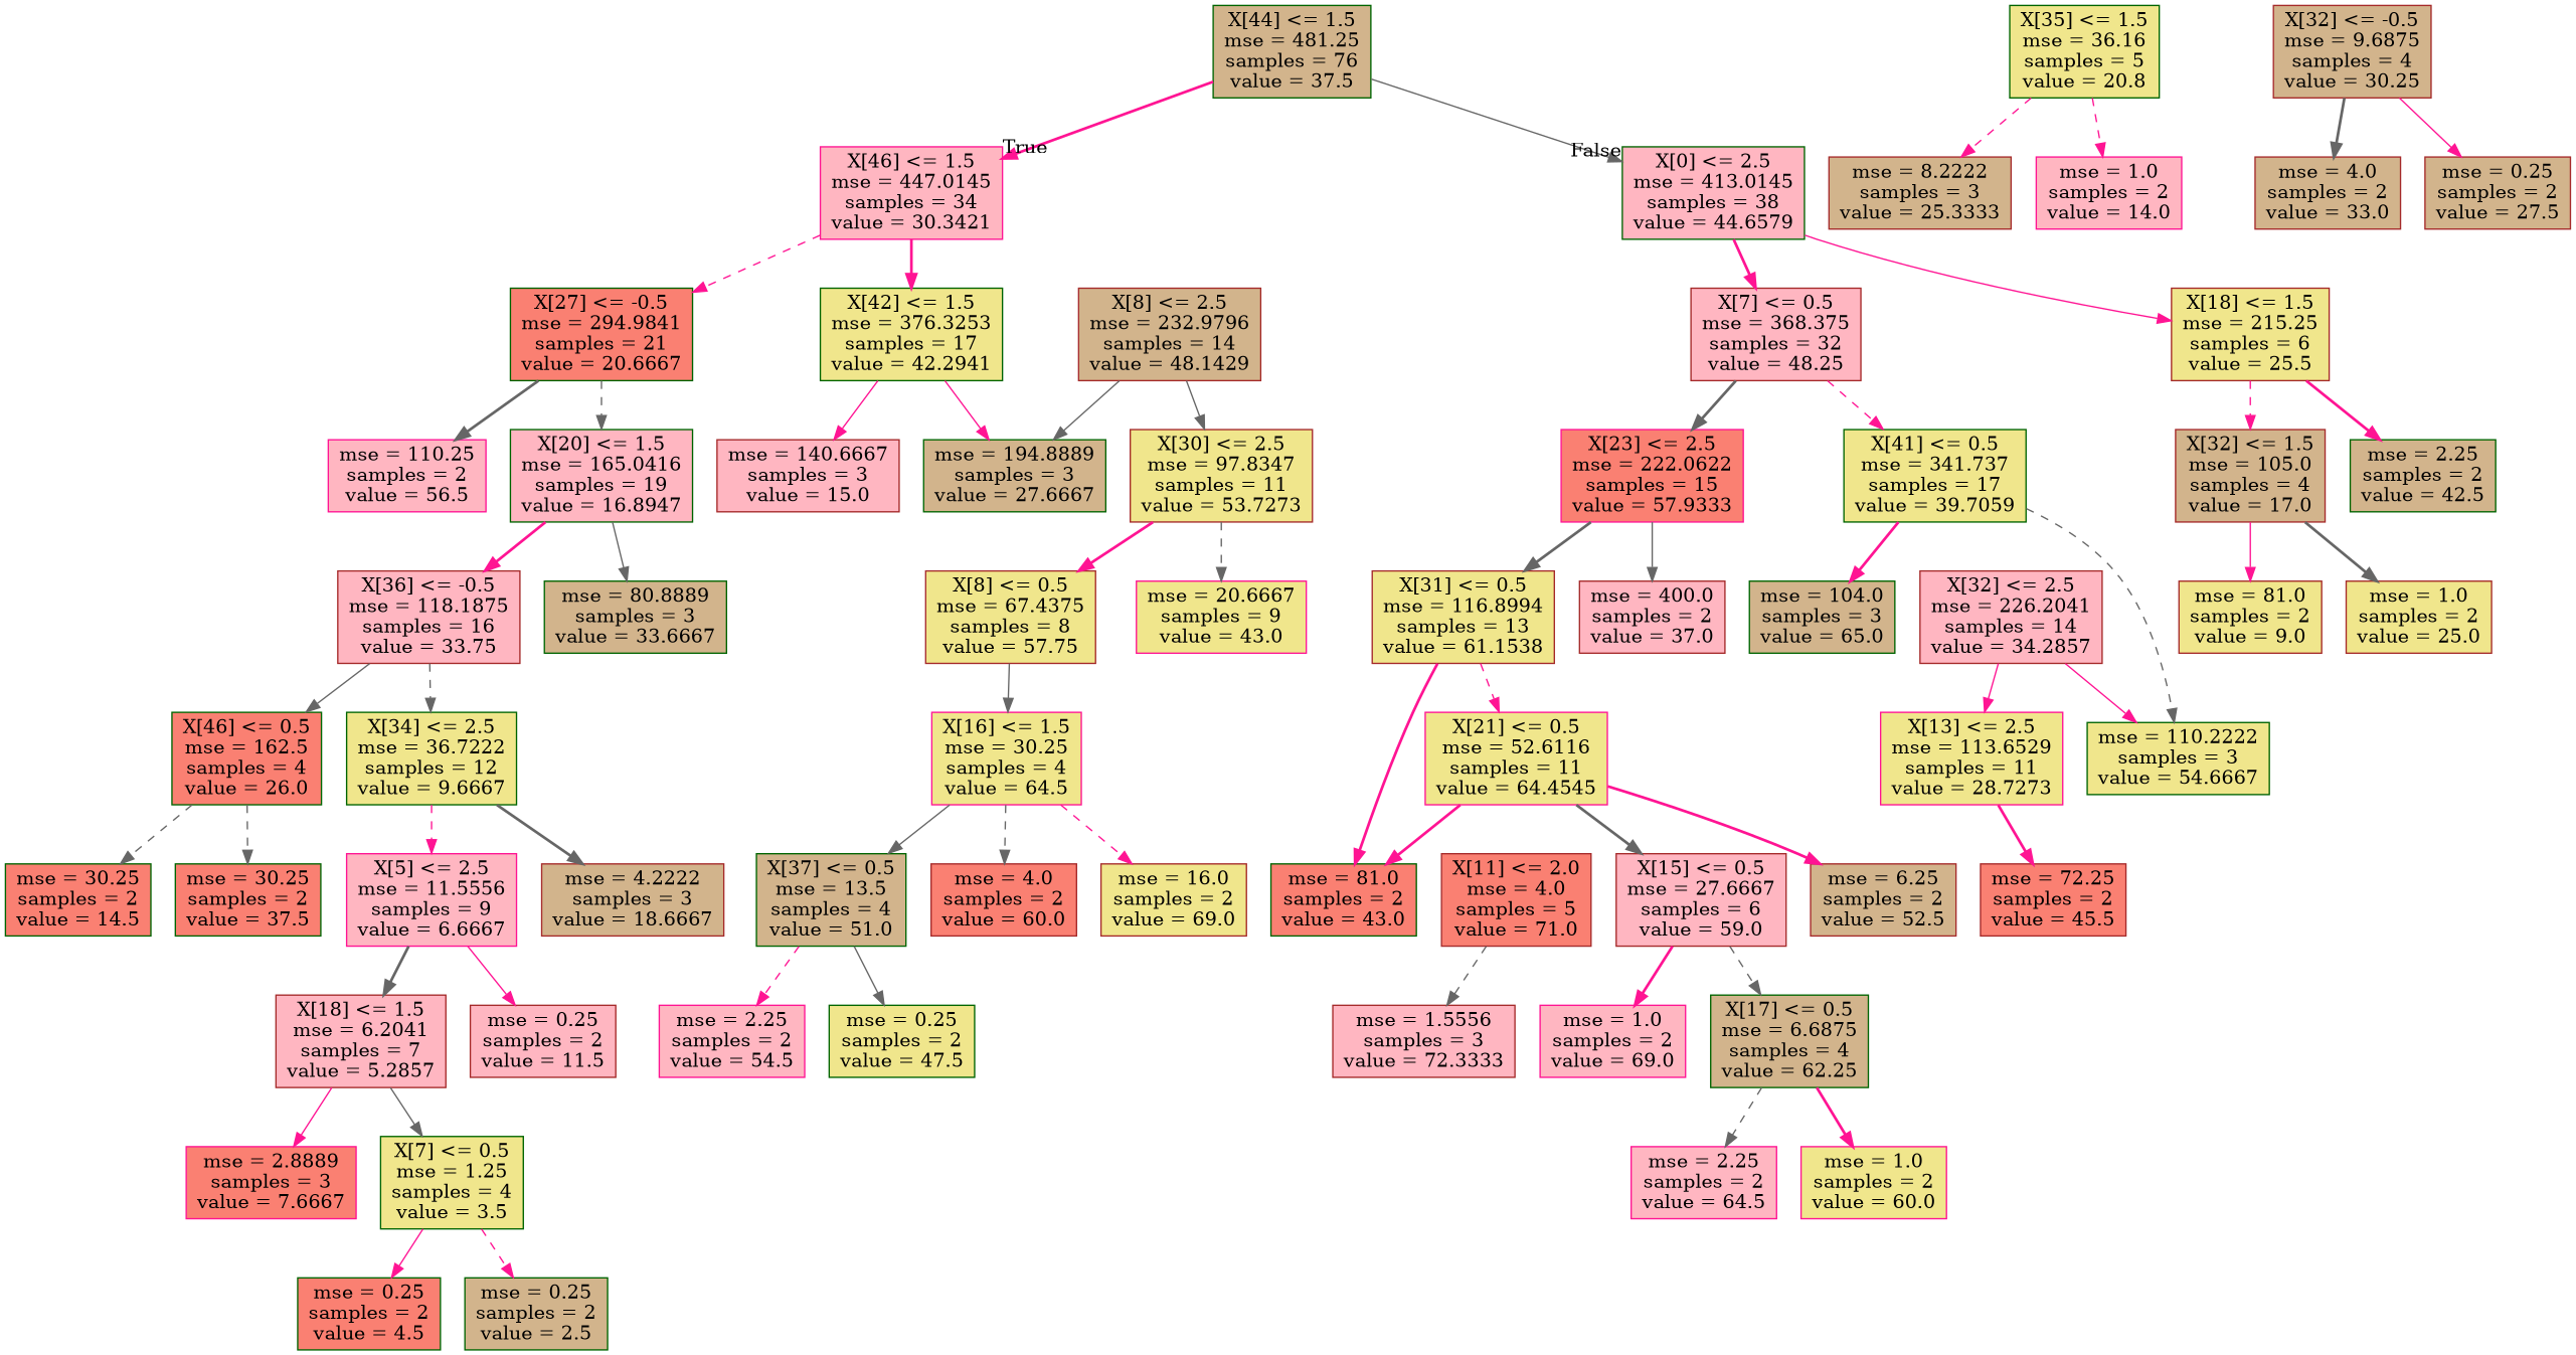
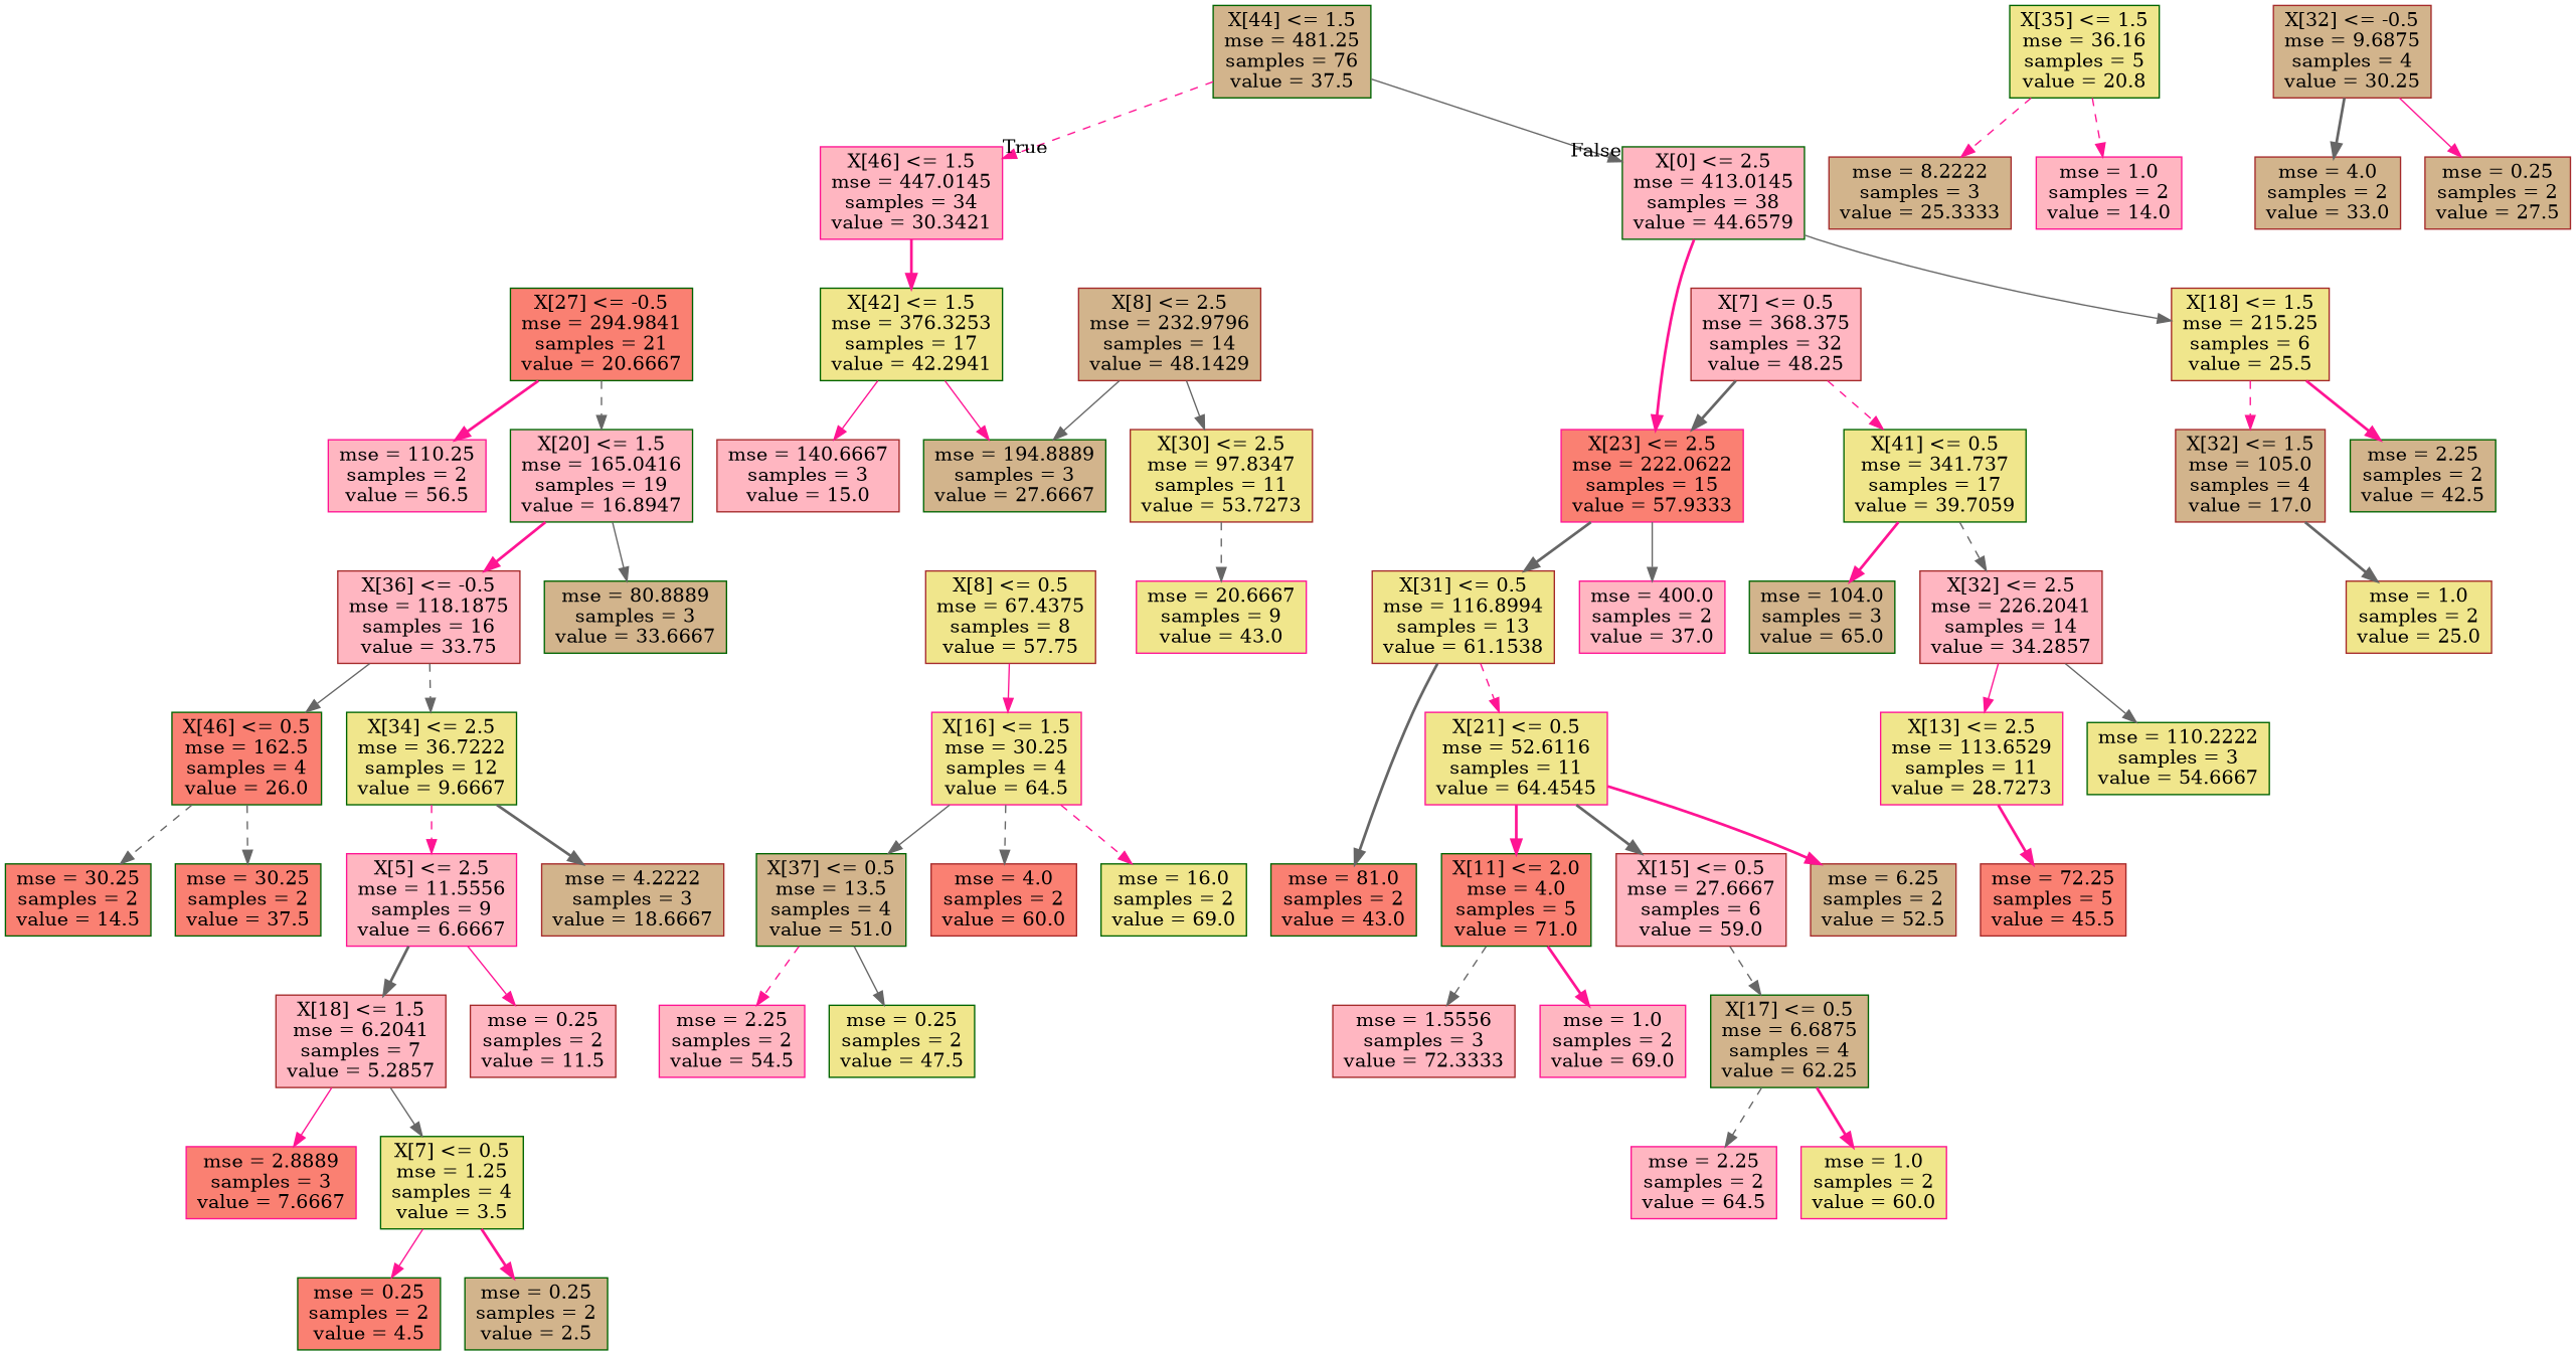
  digraph {
    node [color=brown fillcolor=khaki shape=box style=filled]
    edge [color=deeppink style=dashed]
    n1 [color=darkgreen fillcolor=tan label="X[44] <= 1.5\nmse = 481.25\nsamples = 76\nvalue = 37.5"]
    n2 [color=deeppink fillcolor=lightpink label="X[46] <= 1.5\nmse = 447.0145\nsamples = 34\nvalue = 30.3421"]
    n3 [color=darkgreen fillcolor=lightpink label="X[0] <= 2.5\nmse = 413.0145\nsamples = 38\nvalue = 44.6579"]
    n4 [color=darkgreen fillcolor=salmon label="X[27] <= -0.5\nmse = 294.9841\nsamples = 21\nvalue = 20.6667"]
    n5 [color=darkgreen label="X[42] <= 1.5\nmse = 376.3253\nsamples = 17\nvalue = 42.2941"]
    n6 [fillcolor=lightpink label="X[7] <= 0.5\nmse = 368.375\nsamples = 32\nvalue = 48.25"]
    n7 [label="X[18] <= 1.5\nmse = 215.25\nsamples = 6\nvalue = 25.5"]
    n8 [color=deeppink fillcolor=lightpink label="mse = 110.25\nsamples = 2\nvalue = 56.5"]
    n9 [color=darkgreen fillcolor=lightpink label="X[20] <= 1.5\nmse = 165.0416\nsamples = 19\nvalue = 16.8947"]
    n10 [fillcolor=lightpink label="mse = 140.6667\nsamples = 3\nvalue = 15.0"]
    n11 [color=darkgreen fillcolor=tan label="mse = 194.8889\nsamples = 3\nvalue = 27.6667"]
    n12 [fillcolor=lightpink label="X[36] <= -0.5\nmse = 118.1875\nsamples = 16\nvalue = 33.75"]
    n13 [color=darkgreen fillcolor=tan label="mse = 80.8889\nsamples = 3\nvalue = 33.6667"]
    n14 [color=darkgreen fillcolor=salmon label="X[46] <= 0.5\nmse = 162.5\nsamples = 4\nvalue = 26.0"]
    n15 [color=darkgreen label="X[34] <= 2.5\nmse = 36.7222\nsamples = 12\nvalue = 9.6667"]
    n16 [color=darkgreen fillcolor=salmon label="mse = 30.25\nsamples = 2\nvalue = 14.5"]
    n17 [color=darkgreen fillcolor=salmon label="mse = 30.25\nsamples = 2\nvalue = 37.5"]
    n18 [color=deeppink fillcolor=lightpink label="X[5] <= 2.5\nmse = 11.5556\nsamples = 9\nvalue = 6.6667"]
    n19 [fillcolor=tan label="mse = 4.2222\nsamples = 3\nvalue = 18.6667"]
    n20 [fillcolor=lightpink label="X[18] <= 1.5\nmse = 6.2041\nsamples = 7\nvalue = 5.2857"]
    n21 [fillcolor=lightpink label="mse = 0.25\nsamples = 2\nvalue = 11.5"]
    n22 [color=deeppink fillcolor=salmon label="mse = 2.8889\nsamples = 3\nvalue = 7.6667"]
    n23 [color=darkgreen label="X[7] <= 0.5\nmse = 1.25\nsamples = 4\nvalue = 3.5"]
    n24 [color=darkgreen fillcolor=salmon label="mse = 0.25\nsamples = 2\nvalue = 4.5"]
    n25 [color=darkgreen fillcolor=tan label="mse = 0.25\nsamples = 2\nvalue = 2.5"]
    n26 [fillcolor=tan label="X[8] <= 2.5\nmse = 232.9796\nsamples = 14\nvalue = 48.1429"]
    n27 [label="X[30] <= 2.5\nmse = 97.8347\nsamples = 11\nvalue = 53.7273"]
    n28 [label="X[8] <= 0.5\nmse = 67.4375\nsamples = 8\nvalue = 57.75"]
    n29 [color=deeppink label="mse = 20.6667\nsamples = 9\nvalue = 43.0"]
    n30 [color=deeppink label="X[16] <= 1.5\nmse = 30.25\nsamples = 4\nvalue = 64.5"]
    n31 [color=darkgreen fillcolor=tan label="X[37] <= 0.5\nmse = 13.5\nsamples = 4\nvalue = 51.0"]
    n32 [fillcolor=salmon label="mse = 4.0\nsamples = 2\nvalue = 60.0"]
-   n33 [label="mse = 16.0\nsamples = 2\nvalue = 69.0"]
+   n33 [color=darkgreen label="mse = 16.0\nsamples = 2\nvalue = 69.0"]
    n34 [color=deeppink fillcolor=lightpink label="mse = 2.25\nsamples = 2\nvalue = 54.5"]
    n35 [color=darkgreen label="mse = 0.25\nsamples = 2\nvalue = 47.5"]
    n36 [color=deeppink fillcolor=salmon label="X[23] <= 2.5\nmse = 222.0622\nsamples = 15\nvalue = 57.9333"]
    n37 [color=darkgreen label="X[41] <= 0.5\nmse = 341.737\nsamples = 17\nvalue = 39.7059"]
    n38 [fillcolor=tan label="X[32] <= 1.5\nmse = 105.0\nsamples = 4\nvalue = 17.0"]
    n39 [color=darkgreen fillcolor=tan label="mse = 2.25\nsamples = 2\nvalue = 42.5"]
    n40 [label="X[31] <= 0.5\nmse = 116.8994\nsamples = 13\nvalue = 61.1538"]
-   n41 [fillcolor=lightpink label="mse = 400.0\nsamples = 2\nvalue = 37.0"]
+   n41 [color=deeppink fillcolor=lightpink label="mse = 400.0\nsamples = 2\nvalue = 37.0"]
    n42 [color=darkgreen fillcolor=tan label="mse = 104.0\nsamples = 3\nvalue = 65.0"]
    n43 [fillcolor=lightpink label="X[32] <= 2.5\nmse = 226.2041\nsamples = 14\nvalue = 34.2857"]
    n44 [color=darkgreen fillcolor=salmon label="mse = 81.0\nsamples = 2\nvalue = 43.0"]
    n45 [color=deeppink label="X[21] <= 0.5\nmse = 52.6116\nsamples = 11\nvalue = 64.4545"]
-   n46 [fillcolor=salmon label="X[11] <= 2.0\nmse = 4.0\nsamples = 5\nvalue = 71.0"]
+   n46 [color=darkgreen fillcolor=salmon label="X[11] <= 2.0\nmse = 4.0\nsamples = 5\nvalue = 71.0"]
    n47 [fillcolor=lightpink label="X[15] <= 0.5\nmse = 27.6667\nsamples = 6\nvalue = 59.0"]
    n48 [fillcolor=tan label="mse = 6.25\nsamples = 2\nvalue = 52.5"]
    n49 [fillcolor=lightpink label="mse = 1.5556\nsamples = 3\nvalue = 72.3333"]
    n50 [color=deeppink fillcolor=lightpink label="mse = 1.0\nsamples = 2\nvalue = 69.0"]
    n51 [color=darkgreen fillcolor=tan label="X[17] <= 0.5\nmse = 6.6875\nsamples = 4\nvalue = 62.25"]
    n52 [color=deeppink fillcolor=lightpink label="mse = 2.25\nsamples = 2\nvalue = 64.5"]
    n53 [color=deeppink label="mse = 1.0\nsamples = 2\nvalue = 60.0"]
    n54 [color=deeppink label="X[13] <= 2.5\nmse = 113.6529\nsamples = 11\nvalue = 28.7273"]
    n55 [color=darkgreen label="mse = 110.2222\nsamples = 3\nvalue = 54.6667"]
-   n56 [fillcolor=salmon label="mse = 72.25\nsamples = 2\nvalue = 45.5"]
+   n56 [fillcolor=salmon label="mse = 72.25\nsamples = 5\nvalue = 45.5"]
    n57 [color=darkgreen label="X[35] <= 1.5\nmse = 36.16\nsamples = 5\nvalue = 20.8"]
    n58 [fillcolor=tan label="mse = 8.2222\nsamples = 3\nvalue = 25.3333"]
    n59 [color=deeppink fillcolor=lightpink label="mse = 1.0\nsamples = 2\nvalue = 14.0"]
    n60 [fillcolor=tan label="X[32] <= -0.5\nmse = 9.6875\nsamples = 4\nvalue = 30.25"]
    n61 [fillcolor=tan label="mse = 4.0\nsamples = 2\nvalue = 33.0"]
    n62 [fillcolor=tan label="mse = 0.25\nsamples = 2\nvalue = 27.5"]
-   n63 [label="mse = 81.0\nsamples = 2\nvalue = 9.0"]
    n64 [label="mse = 1.0\nsamples = 2\nvalue = 25.0"]
-   n1 -> n2 [headlabel=True labelangle=45 labeldistance=2.5 style=bold]
+   n1 -> n2 [headlabel=True labelangle=45 labeldistance=2.5]
    n1 -> n3 [color=gray40 headlabel=False labelangle=-45 labeldistance=2.5 style=solid]
-   n2 -> n4
    n2 -> n5 [style=bold]
-   n3 -> n6 [style=bold]
-   n3 -> n7 [style=solid]
-   n4 -> n8 [color=gray40 style=bold]
+   n3 -> n36 [style=bold]
+   n3 -> n7 [color=gray40 style=solid]
+   n4 -> n8 [style=bold]
    n4 -> n9 [color=gray40]
    n5 -> n10 [style=solid]
    n5 -> n11 [style=solid]
    n6 -> n36 [color=gray40 style=bold]
    n6 -> n37
    n7 -> n38
    n7 -> n39 [style=bold]
    n9 -> n12 [style=bold]
    n9 -> n13 [color=gray40 style=solid]
    n12 -> n14 [color=gray40 style=solid]
    n12 -> n15 [color=gray40]
    n14 -> n16 [color=gray40]
    n14 -> n17 [color=gray40]
    n15 -> n18
    n15 -> n19 [color=gray40 style=bold]
    n18 -> n20 [color=gray40 style=bold]
    n18 -> n21 [style=solid]
    n20 -> n22 [style=solid]
    n20 -> n23 [color=gray40 style=solid]
    n23 -> n24 [style=solid]
-   n23 -> n25
+   n23 -> n25 [style=bold]
    n26 -> n11 [color=gray40 style=solid]
    n26 -> n27 [color=gray40 style=solid]
-   n27 -> n28 [style=bold]
    n27 -> n29 [color=gray40]
-   n28 -> n30 [color=gray40 style=solid]
+   n28 -> n30 [style=solid]
    n30 -> n31 [color=gray40 style=solid]
    n30 -> n32 [color=gray40]
    n30 -> n33
    n31 -> n34
    n31 -> n35 [color=gray40 style=solid]
    n36 -> n40 [color=gray40 style=bold]
    n36 -> n41 [color=gray40 style=solid]
    n37 -> n42 [style=bold]
-   n37 -> n55 [color=gray40]
-   n38 -> n63 [style=solid]
+   n37 -> n43 [color=gray40]
    n38 -> n64 [color=gray40 style=bold]
-   n40 -> n44 [style=bold]
+   n40 -> n44 [color=gray40 style=bold]
    n40 -> n45
    n43 -> n54 [style=solid]
-   n43 -> n55 [style=solid]
-   n45 -> n44 [style=bold]
+   n43 -> n55 [color=gray40 style=solid]
+   n45 -> n46 [style=bold]
    n45 -> n47 [color=gray40 style=bold]
    n45 -> n48 [style=bold]
    n46 -> n49 [color=gray40]
-   n47 -> n50 [style=bold]
+   n46 -> n50 [style=bold]
    n47 -> n51 [color=gray40]
    n51 -> n52 [color=gray40]
    n51 -> n53 [style=bold]
    n54 -> n56 [style=bold]
    n57 -> n58
    n57 -> n59
    n60 -> n61 [color=gray40 style=bold]
    n60 -> n62 [style=solid]
  }
